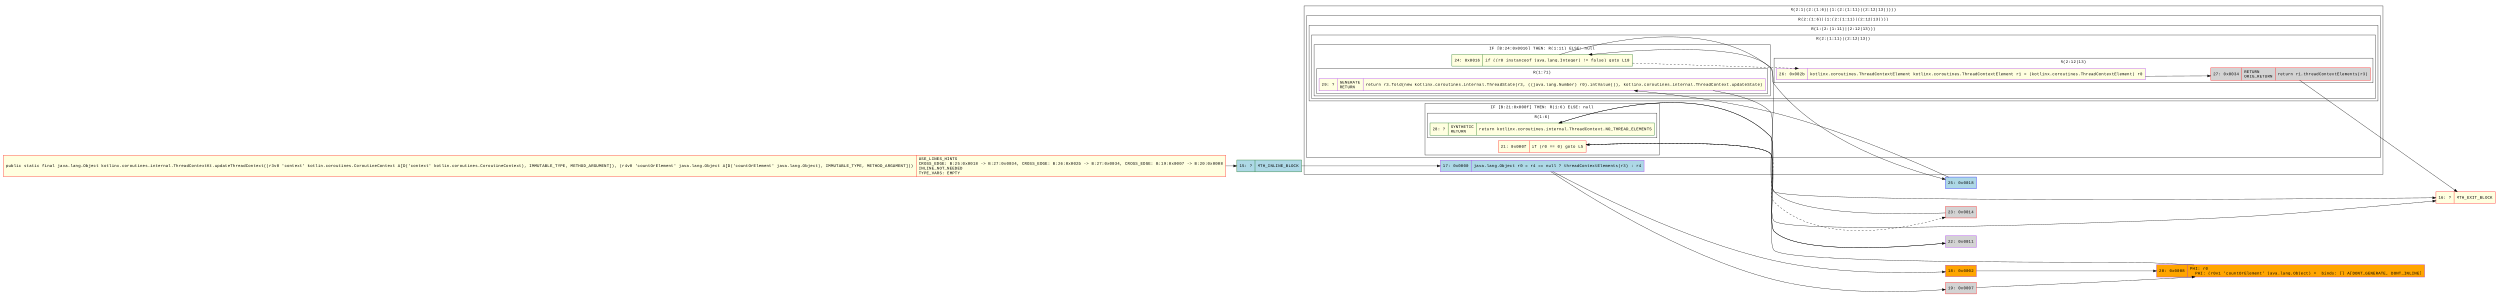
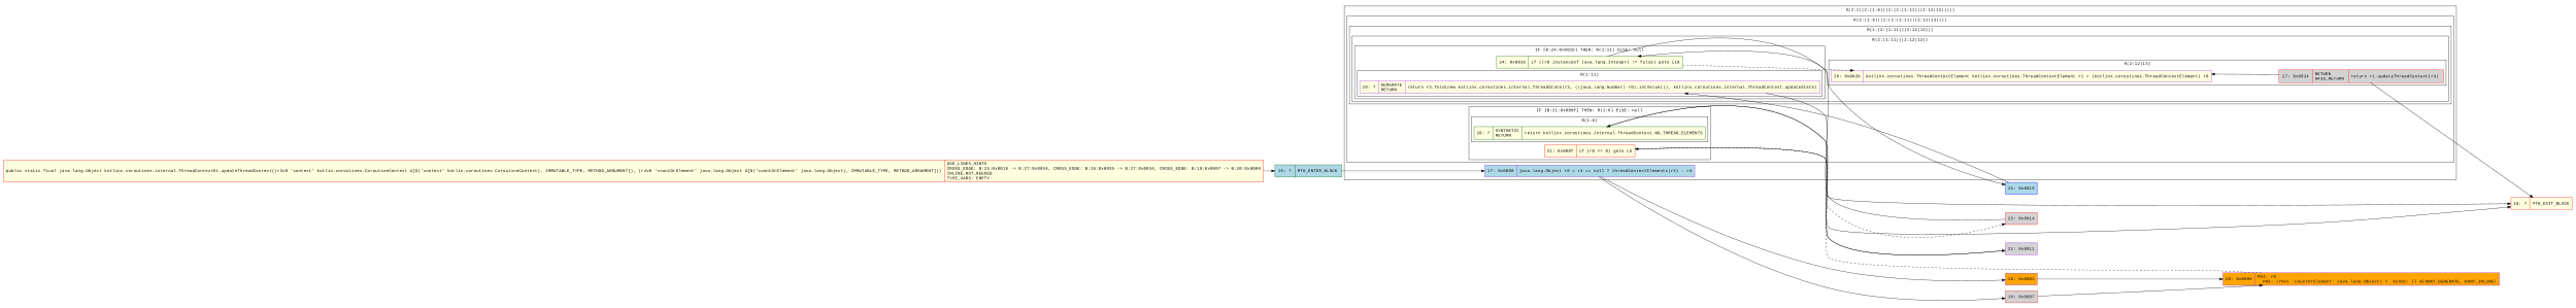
  digraph {
    fontname="Liberation Mono"
    rankdir=LR
    node [color=red fillcolor=lightyellow fontname="Liberation Mono" shape=record style=filled]
    edge [fontname="Liberation Mono"]
    n1 [color=darkgreen label="{28\:\ ?|SYNTHETIC\lRETURN\l|return kotlinx.coroutines.internal.ThreadContext.NO_THREAD_ELEMENTS\l}"]
    n2 [label="{21\:\ 0x000f|if (r0 == 0) goto L5\l}"]
    n3 [color=purple label="{29\:\ ?|GENERATE\lRETURN\l|return r3.fold(new kotlinx.coroutines.internal.ThreadState(r3, ((java.lang.Number) r0).intValue()), kotlinx.coroutines.internal.ThreadContext.updateState)\l}"]
    n4 [color=darkgreen label="{24\:\ 0x0016|if ((r0 instanceof java.lang.Integer) != false) goto L10\l}"]
    n5 [color=purple label="{26\:\ 0x002b|kotlinx.coroutines.ThreadContextElement kotlinx.coroutines.ThreadContextElement r1 = (kotlinx.coroutines.ThreadContextElement) r0\l}"]
-   n6 [fillcolor=lightgrey label="{27\:\ 0x0034|RETURN\lORIG_RETURN\l|return r1.threadContextElements(r3)\l}"]
+   n6 [fillcolor=lightgrey label="{27\:\ 0x0034|RETURN\lORIG_RETURN\l|return r1.updateThreadContext(r3)\l}"]
    n7 [color=purple fillcolor=lightblue label="{17\:\ 0x0000|java.lang.Object r0 = r4 == null ? threadContextElements(r3) : r4\l}"]
    n8 [label="{16\:\ ?|MTH_EXIT_BLOCK\l}"]
    n9 [color=purple fillcolor=lightgrey label="{22\:\ 0x0011}"]
    n10 [fillcolor=lightgrey label="{23\:\ 0x0014}"]
    n11 [color=blue fillcolor=lightblue label="{25\:\ 0x0018}"]
    n12 [color=purple fillcolor=orange label="{18\:\ 0x0002}"]
    n13 [fillcolor=lightgrey label="{19\:\ 0x0007}"]
    n14 [color=purple fillcolor=orange label="{20\:\ 0x0008|PHI: r0 \l  PHI: (r0v1 'countOrElement' java.lang.Object) =  binds: [] A[DONT_GENERATE, DONT_INLINE]\l}"]
-   n15 [color=darkgreen fillcolor=lightblue label="{15\:\ ?|MTH_INLINE_BLOCK\l}"]
+   n15 [color=darkgreen fillcolor=lightblue label="{15\:\ ?|MTH_ENTER_BLOCK\l}"]
    n16 [label="{public static final java.lang.Object kotlinx.coroutines.internal.ThreadContextKt.updateThreadContext((r3v0 'context' kotlin.coroutines.CoroutineContext A[D('context' kotlin.coroutines.CoroutineContext), IMMUTABLE_TYPE, METHOD_ARGUMENT]), (r4v0 'countOrElement' java.lang.Object A[D('countOrElement' java.lang.Object), IMMUTABLE_TYPE, METHOD_ARGUMENT]))  | USE_LINES_HINTS\lCROSS_EDGE: B:25:0x0018 \-\> B:27:0x0034, CROSS_EDGE: B:26:0x002b \-\> B:27:0x0034, CROSS_EDGE: B:19:0x0007 \-\> B:20:0x0008\lINLINE_NOT_NEEDED\lTYPE_VARS: EMPTY\l}"]
    subgraph cluster_1 {
      label="R(2:1|(2:(1:6)|(1:(2:(1:11)|(2:12|13)))))"
      n7
      subgraph cluster_2 {
        label="R(2:(1:6)|(1:(2:(1:11)|(2:12|13))))"
        subgraph cluster_3 {
          label="IF [B:21:0x000f] THEN: R(1:6) ELSE: null"
          n2
          subgraph cluster_4 {
            label="R(1:6)"
            n1
          }
        }
        subgraph cluster_5 {
          label="R(1:(2:(1:11)|(2:12|13)))"
          subgraph cluster_6 {
            label="R(2:(1:11)|(2:12|13))"
            subgraph cluster_7 {
              label="IF [B:24:0x0016] THEN: R(1:11) ELSE: null"
              n4
              subgraph cluster_8 {
-               label="R(1:71)"
+               label="R(1:11)"
                n3
              }
            }
            subgraph cluster_9 {
              label="R(2:12|13)"
              n5
              n6
            }
          }
        }
      }
    }
    n1 -> n8
    n2 -> n9
    n2 -> n10 [style=dashed]
    n3 -> n8
    n4 -> n5 [style=dashed]
    n4 -> n11
-   n5 -> n6
+   n6 -> n5
    n6 -> n8
    n7 -> n12
    n7 -> n13
    n9 -> n1
    n10 -> n4
    n11 -> n3
    n12 -> n14
    n13 -> n14
-   n14 -> n2
+   n14 -> n2 [style=dashed]
    n15 -> n7
    n16 -> n15
  }
